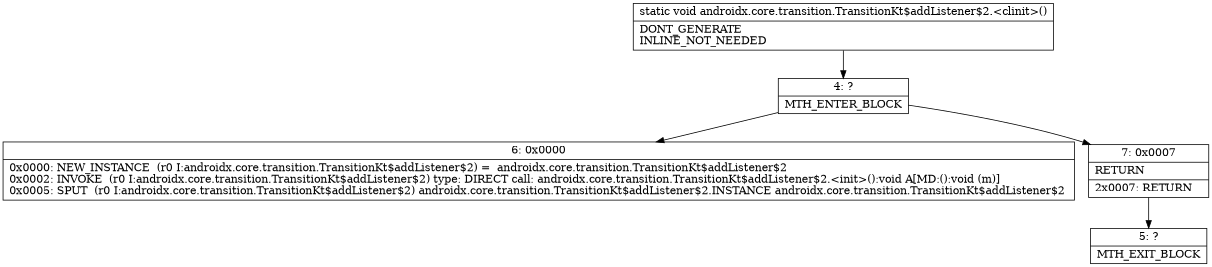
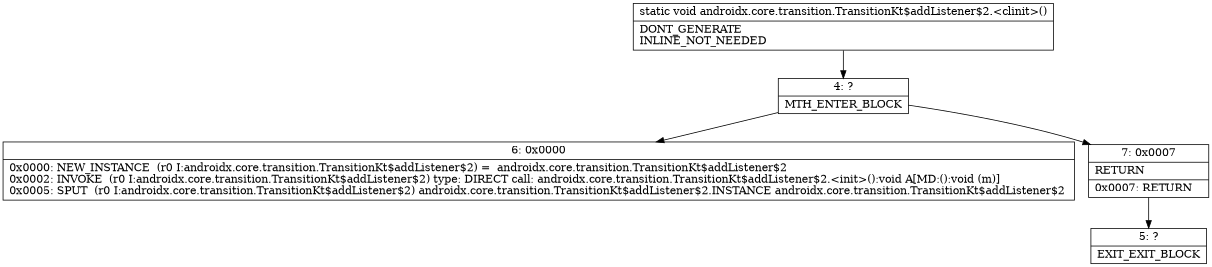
  digraph {
    node [shape=record]
    n1 [label="{4\:\ ?|MTH_ENTER_BLOCK\l}"]
    n2 [label="{6\:\ 0x0000|0x0000: NEW_INSTANCE  (r0 I:androidx.core.transition.TransitionKt$addListener$2) =  androidx.core.transition.TransitionKt$addListener$2 \l0x0002: INVOKE  (r0 I:androidx.core.transition.TransitionKt$addListener$2) type: DIRECT call: androidx.core.transition.TransitionKt$addListener$2.\<init\>():void A[MD:():void (m)]\l0x0005: SPUT  (r0 I:androidx.core.transition.TransitionKt$addListener$2) androidx.core.transition.TransitionKt$addListener$2.INSTANCE androidx.core.transition.TransitionKt$addListener$2 \l}"]
-   n3 [label="{7\:\ 0x0007|RETURN\l|2x0007: RETURN   \l}"]
-   n4 [label="{5\:\ ?|MTH_EXIT_BLOCK\l}"]
+   n3 [label="{7\:\ 0x0007|RETURN\l|0x0007: RETURN   \l}"]
+   n4 [label="{5\:\ ?|EXIT_EXIT_BLOCK\l}"]
    n5 [label="{static void androidx.core.transition.TransitionKt$addListener$2.\<clinit\>()  | DONT_GENERATE\lINLINE_NOT_NEEDED\l}"]
    n1 -> n2
    n1 -> n3
    n3 -> n4
    n5 -> n1
  }
